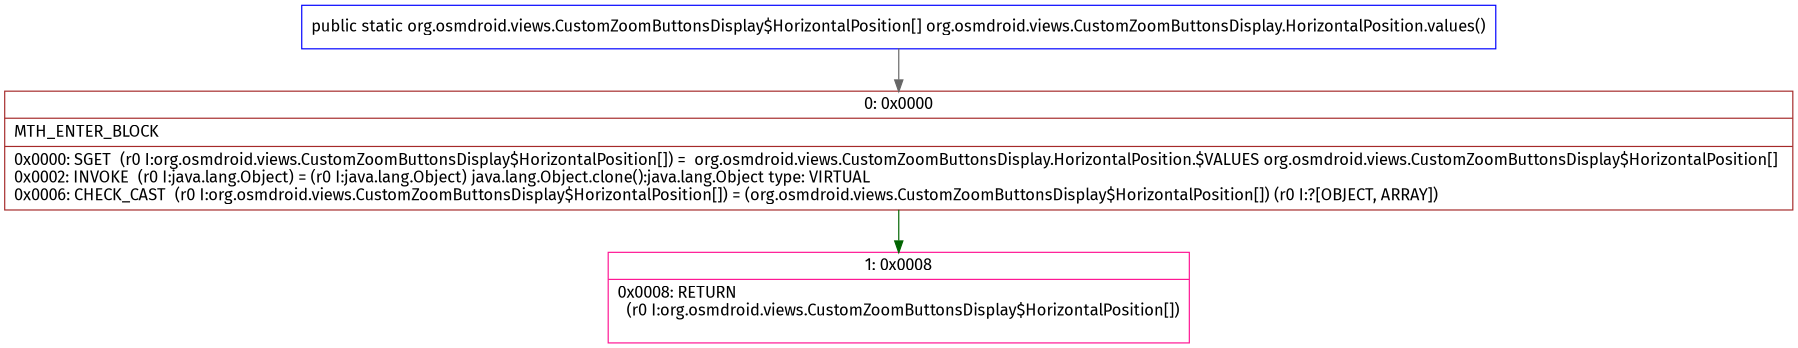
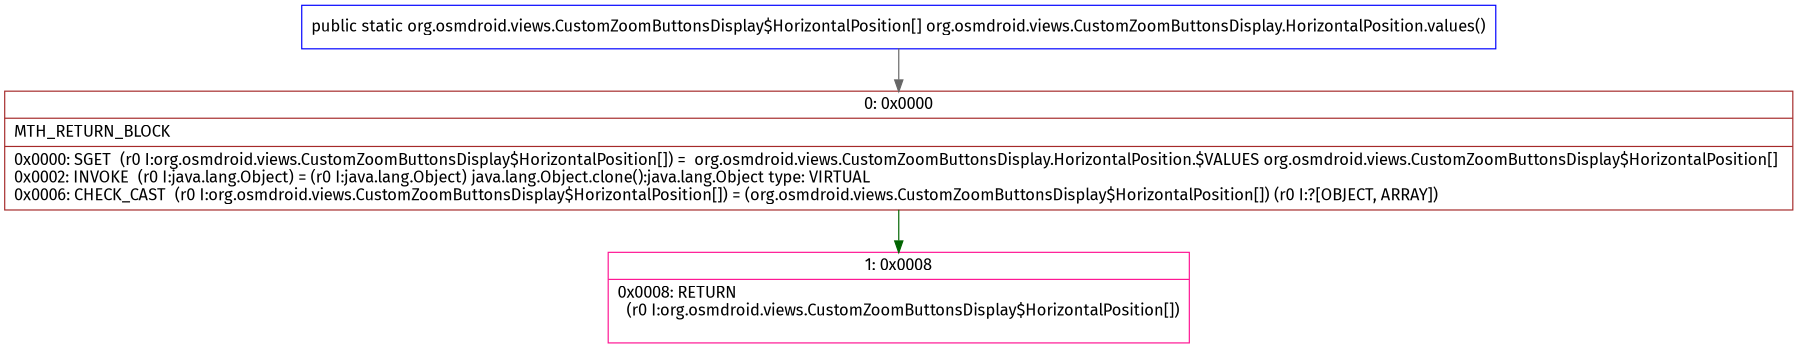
  digraph {
    fontname="Fira Sans"
    node [shape=record fontname="Fira Sans"]
    edge [fontname="Fira Sans"]
-   n1 [label="{0\:\ 0x0000|MTH_ENTER_BLOCK\l|0x0000: SGET  (r0 I:org.osmdroid.views.CustomZoomButtonsDisplay$HorizontalPosition[]) =  org.osmdroid.views.CustomZoomButtonsDisplay.HorizontalPosition.$VALUES org.osmdroid.views.CustomZoomButtonsDisplay$HorizontalPosition[] \l0x0002: INVOKE  (r0 I:java.lang.Object) = (r0 I:java.lang.Object) java.lang.Object.clone():java.lang.Object type: VIRTUAL \l0x0006: CHECK_CAST  (r0 I:org.osmdroid.views.CustomZoomButtonsDisplay$HorizontalPosition[]) = (org.osmdroid.views.CustomZoomButtonsDisplay$HorizontalPosition[]) (r0 I:?[OBJECT, ARRAY]) \l}" color=brown]
+   n1 [label="{0\:\ 0x0000|MTH_RETURN_BLOCK\l|0x0000: SGET  (r0 I:org.osmdroid.views.CustomZoomButtonsDisplay$HorizontalPosition[]) =  org.osmdroid.views.CustomZoomButtonsDisplay.HorizontalPosition.$VALUES org.osmdroid.views.CustomZoomButtonsDisplay$HorizontalPosition[] \l0x0002: INVOKE  (r0 I:java.lang.Object) = (r0 I:java.lang.Object) java.lang.Object.clone():java.lang.Object type: VIRTUAL \l0x0006: CHECK_CAST  (r0 I:org.osmdroid.views.CustomZoomButtonsDisplay$HorizontalPosition[]) = (org.osmdroid.views.CustomZoomButtonsDisplay$HorizontalPosition[]) (r0 I:?[OBJECT, ARRAY]) \l}" color=brown]
    n2 [label="{1\:\ 0x0008|0x0008: RETURN  \l  (r0 I:org.osmdroid.views.CustomZoomButtonsDisplay$HorizontalPosition[])\l \l}" color=deeppink]
    n3 [label="{public static org.osmdroid.views.CustomZoomButtonsDisplay$HorizontalPosition[] org.osmdroid.views.CustomZoomButtonsDisplay.HorizontalPosition.values() }" color=blue]
    n1 -> n2 [color=darkgreen]
    n3 -> n1 [color=gray40]
  }
